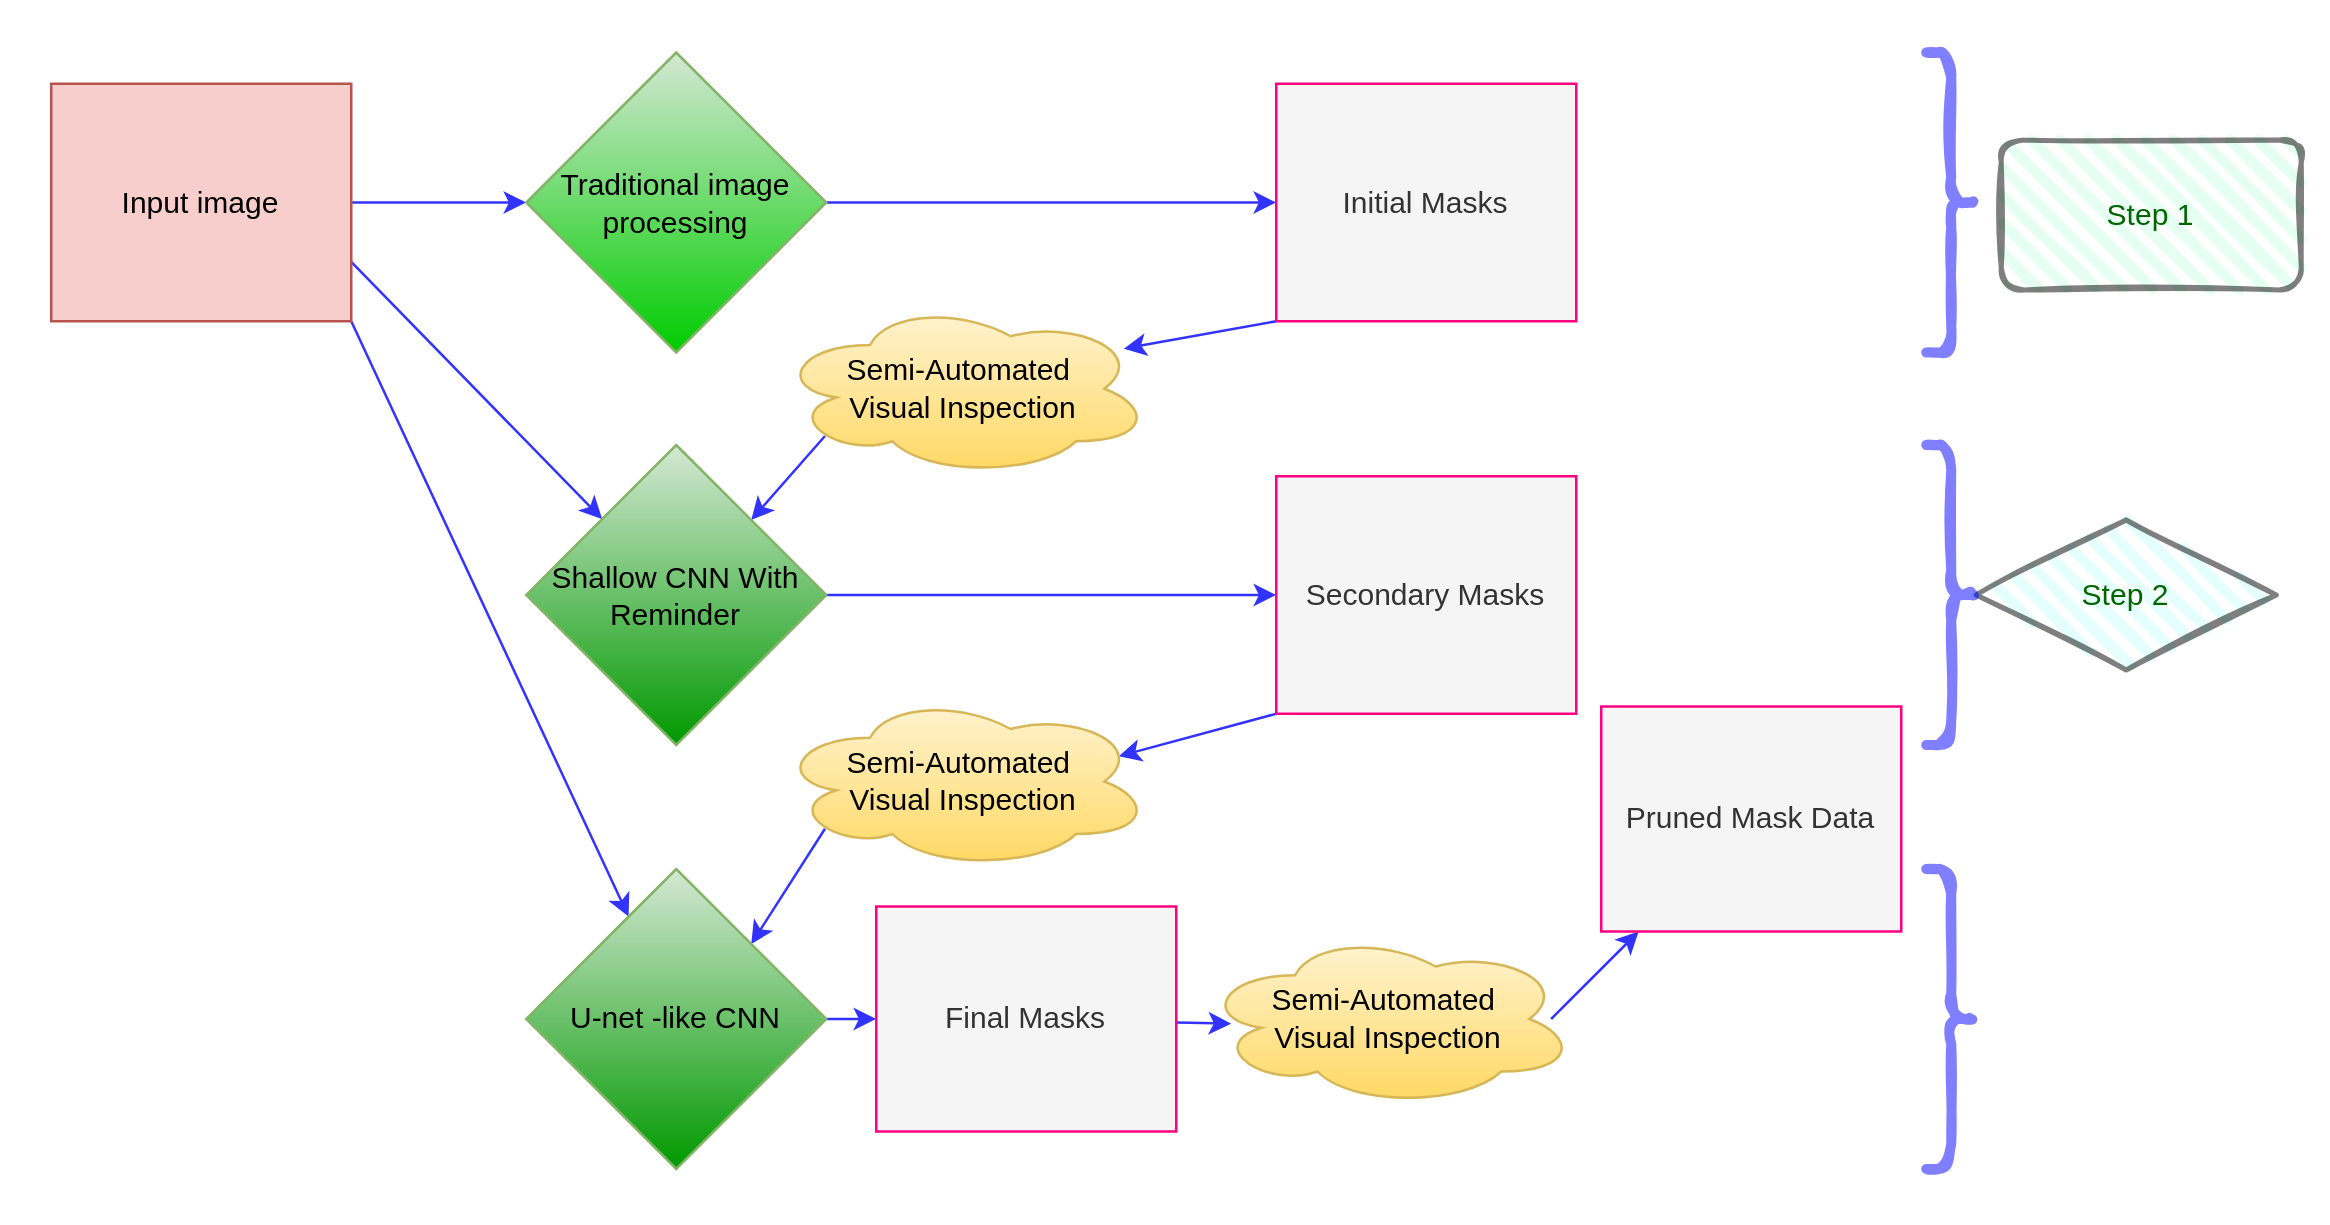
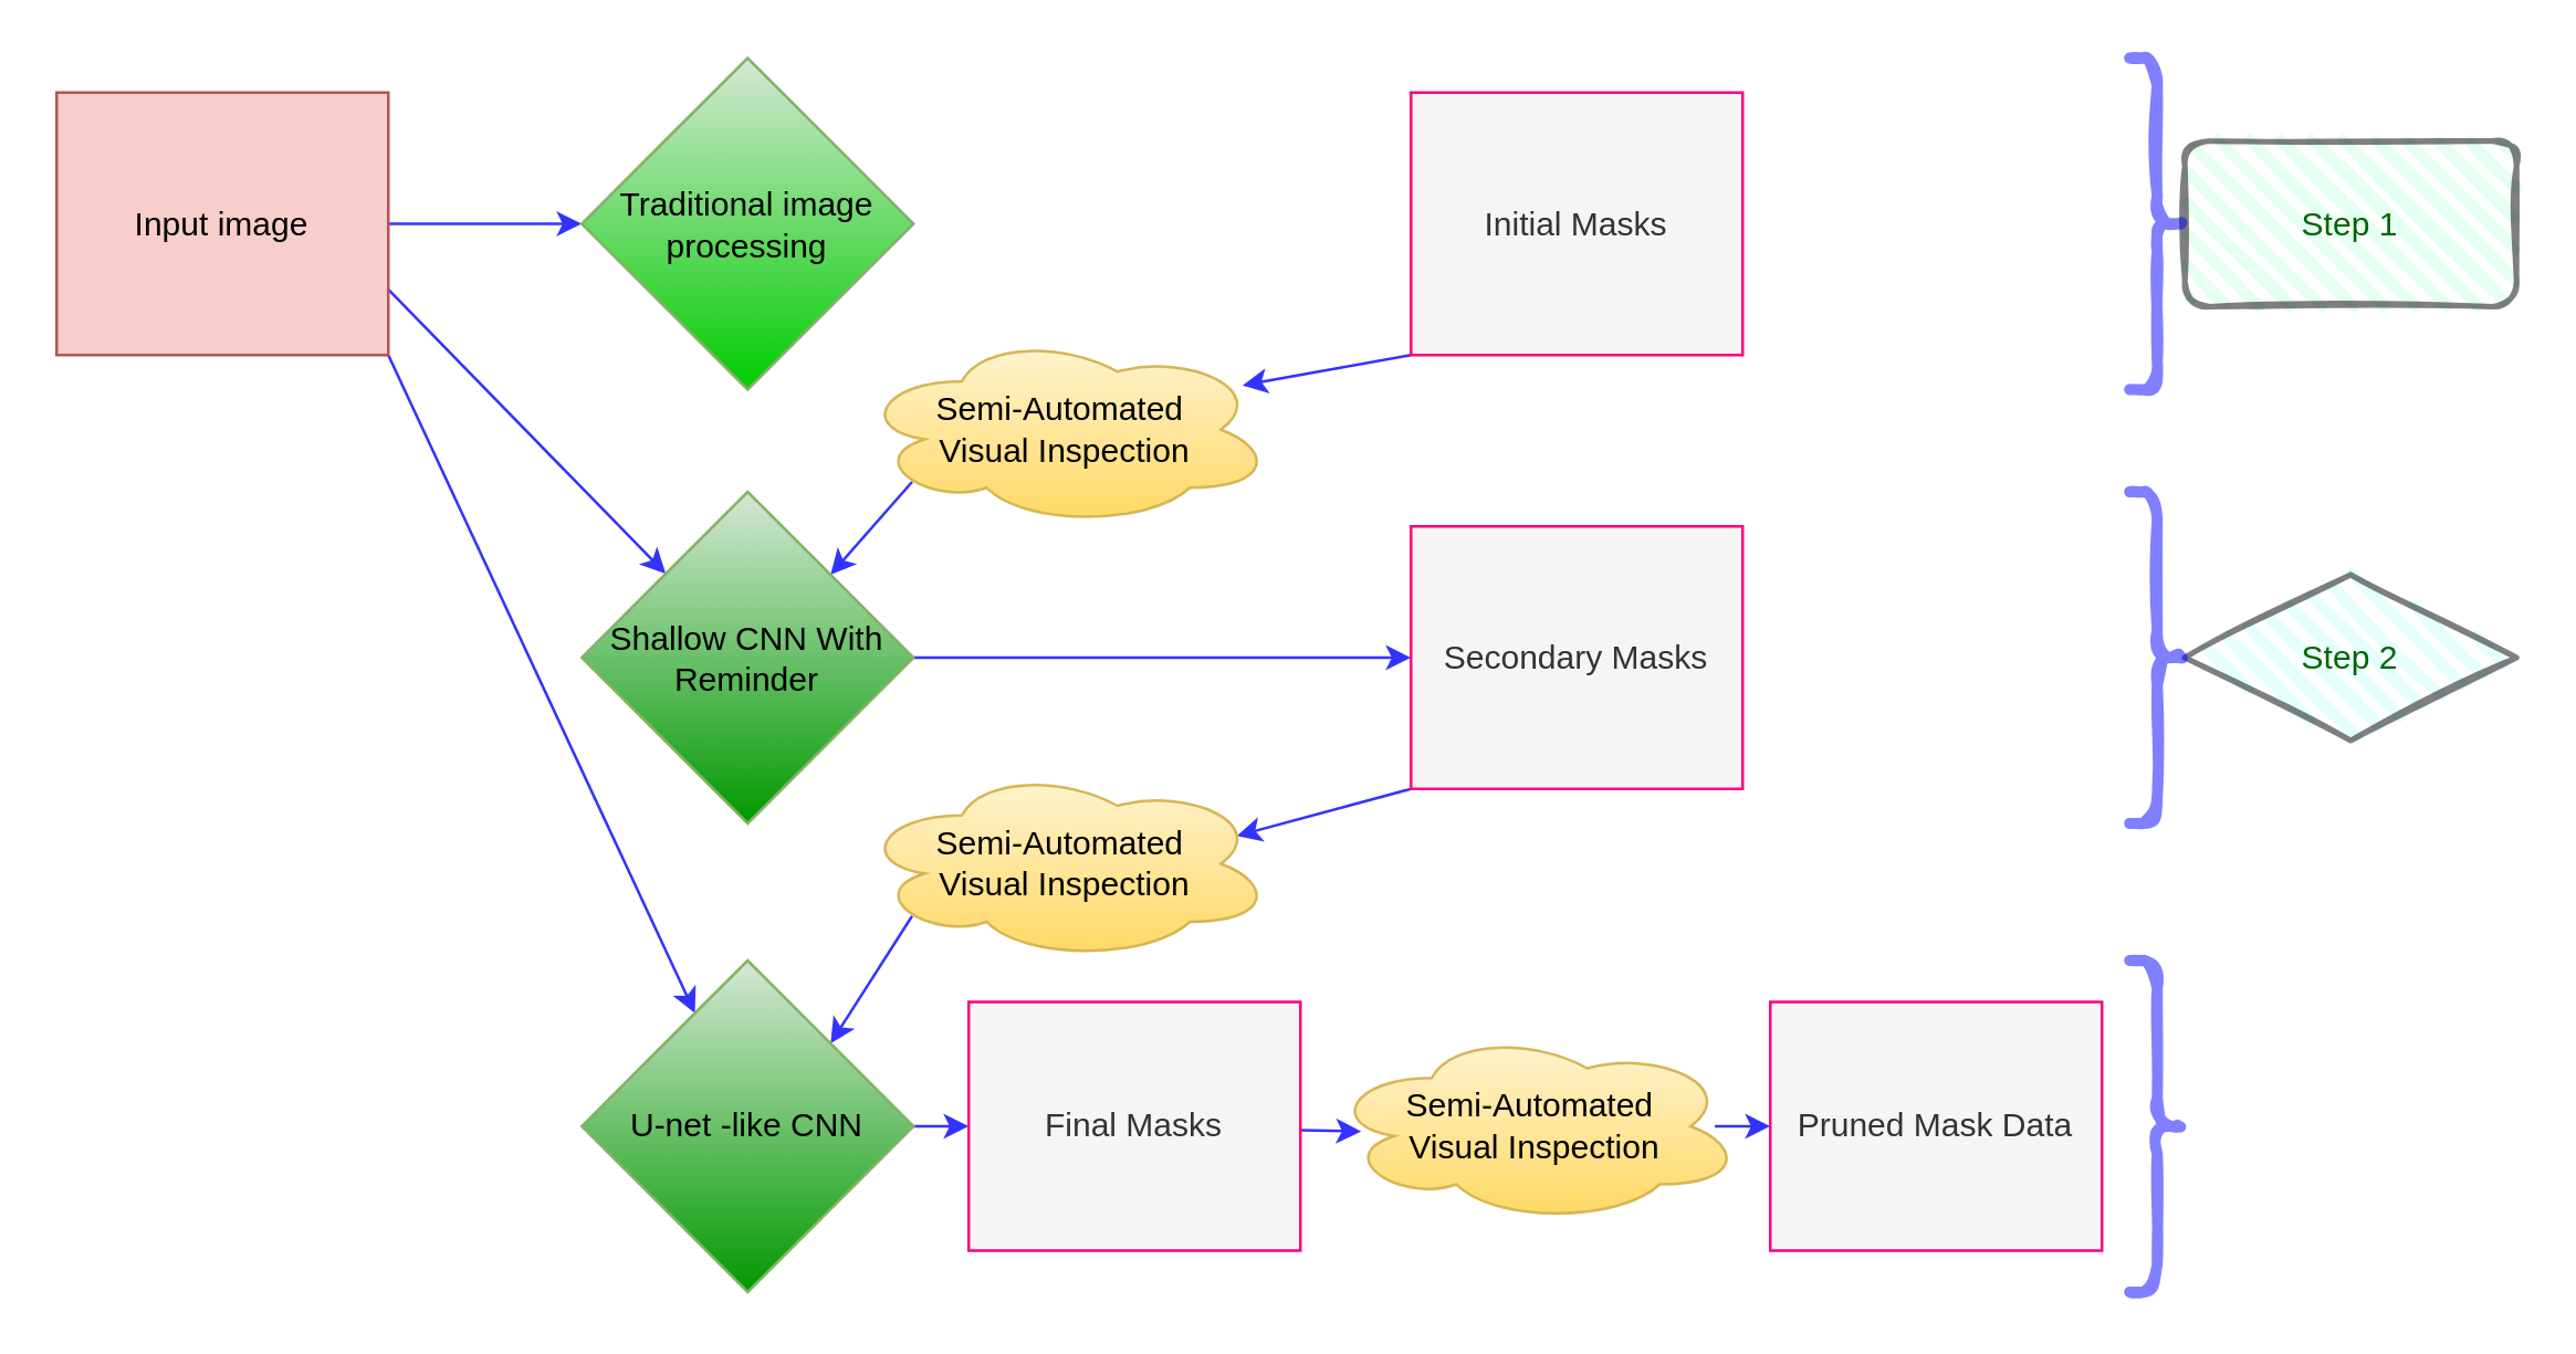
  <mxCell id="0" />
  <mxCell id="1" parent="0" />
  <mxCell id="2" value="" style="edgeStyle=none;rounded=0;orthogonalLoop=1;jettySize=auto;html=1;fillColor=#dae8fc;strokeColor=#3333FF;" edge="1" parent="1" source="5" target="7"><mxGeometry relative="1" as="geometry" /></mxCell>
  <mxCell id="3" value="" style="edgeStyle=none;rounded=0;orthogonalLoop=1;jettySize=auto;html=1;exitX=1;exitY=0.75;exitDx=0;exitDy=0;fillColor=#dae8fc;strokeColor=#3333FF;" edge="1" parent="1" source="5" target="13"><mxGeometry relative="1" as="geometry" /></mxCell>
  <mxCell id="4" style="edgeStyle=none;rounded=0;orthogonalLoop=1;jettySize=auto;html=1;exitX=1;exitY=1;exitDx=0;exitDy=0;fillColor=#dae8fc;strokeColor=#3333FF;" edge="1" parent="1" source="5" target="19"><mxGeometry relative="1" as="geometry" /></mxCell>
  <mxCell id="5" value="Input image" style="rounded=1;whiteSpace=wrap;html=1;arcSize=0;fillColor=#f8cecc;strokeColor=#b85450;" vertex="1" parent="1"><mxGeometry x="20" y="33" width="120" height="95" as="geometry" /></mxCell>
- <mxCell id="6" value="" style="edgeStyle=none;rounded=0;orthogonalLoop=1;jettySize=auto;html=1;fillColor=#dae8fc;strokeColor=#3333FF;exitX=1;exitY=0.5;exitDx=0;exitDy=0;" edge="1" parent="1" source="7" target="9"><mxGeometry relative="1" as="geometry"><mxPoint x="350" y="80.5" as="sourcePoint" /></mxGeometry></mxCell>
  <mxCell id="7" value="Traditional image processing" style="rhombus;whiteSpace=wrap;html=1;rounded=1;arcSize=0;fillColor=#d5e8d4;strokeColor=#82b366;gradientColor=#00CC00;" vertex="1" parent="1"><mxGeometry x="210" y="20.5" width="120" height="120" as="geometry" /></mxCell>
  <mxCell id="8" value="" style="edgeStyle=none;rounded=0;orthogonalLoop=1;jettySize=auto;html=1;fillColor=#dae8fc;strokeColor=#3333FF;exitX=0;exitY=1;exitDx=0;exitDy=0;entryX=0.927;entryY=0.271;entryDx=0;entryDy=0;entryPerimeter=0;" edge="1" parent="1" source="9" target="11"><mxGeometry relative="1" as="geometry"><mxPoint x="510" y="133" as="sourcePoint" /><mxPoint x="462" y="137.5" as="targetPoint" /></mxGeometry></mxCell>
  <mxCell id="9" value="Initial Masks" style="whiteSpace=wrap;html=1;rounded=1;arcSize=0;fillColor=#f5f5f5;fontColor=#333333;strokeColor=#FF0080;" vertex="1" parent="1"><mxGeometry x="510" y="33" width="120" height="95" as="geometry" /></mxCell>
  <mxCell id="10" style="edgeStyle=none;rounded=0;orthogonalLoop=1;jettySize=auto;html=1;entryX=1;entryY=0;entryDx=0;entryDy=0;fillColor=#dae8fc;strokeColor=#3333FF;exitX=0.13;exitY=0.77;exitDx=0;exitDy=0;exitPerimeter=0;" edge="1" parent="1" source="11" target="13"><mxGeometry relative="1" as="geometry"><mxPoint x="160" y="387.5" as="targetPoint" /><mxPoint x="330" y="180.5" as="sourcePoint" /></mxGeometry></mxCell>
  <mxCell id="11" value="Semi-Automated&amp;nbsp;&lt;br&gt;Visual Inspection" style="ellipse;shape=cloud;whiteSpace=wrap;html=1;rounded=1;arcSize=0;fillColor=#fff2cc;strokeColor=#d6b656;gradientColor=#ffd966;" vertex="1" parent="1"><mxGeometry x="310" y="120" width="150" height="70" as="geometry" /></mxCell>
  <mxCell id="12" value="" style="edgeStyle=none;rounded=0;orthogonalLoop=1;jettySize=auto;html=1;fillColor=#dae8fc;strokeColor=#3333FF;exitX=1;exitY=0.5;exitDx=0;exitDy=0;" edge="1" parent="1" source="13" target="15"><mxGeometry relative="1" as="geometry"><mxPoint x="350" y="237.5" as="sourcePoint" /></mxGeometry></mxCell>
  <mxCell id="13" value="Shallow CNN With&lt;br&gt;Reminder" style="rhombus;whiteSpace=wrap;html=1;rounded=1;arcSize=0;fillColor=#d5e8d4;strokeColor=#82b366;gradientColor=#009900;" vertex="1" parent="1"><mxGeometry x="210" y="177.5" width="120" height="120" as="geometry" /></mxCell>
  <mxCell id="14" value="" style="edgeStyle=none;rounded=0;orthogonalLoop=1;jettySize=auto;html=1;entryX=0.913;entryY=0.356;entryDx=0;entryDy=0;entryPerimeter=0;exitX=0;exitY=1;exitDx=0;exitDy=0;fillColor=#dae8fc;strokeColor=#3333FF;" edge="1" parent="1" source="15" target="17"><mxGeometry relative="1" as="geometry"><mxPoint x="516.065" y="265" as="sourcePoint" /><mxPoint x="469.95" y="296.98" as="targetPoint" /></mxGeometry></mxCell>
  <mxCell id="15" value="Secondary Masks" style="whiteSpace=wrap;html=1;rounded=1;arcSize=0;fillColor=#f5f5f5;fontColor=#333333;strokeColor=#FF0080;" vertex="1" parent="1"><mxGeometry x="510" y="190" width="120" height="95" as="geometry" /></mxCell>
  <mxCell id="16" value="" style="edgeStyle=none;rounded=0;orthogonalLoop=1;jettySize=auto;html=1;fillColor=#dae8fc;strokeColor=#3333FF;exitX=0.13;exitY=0.77;exitDx=0;exitDy=0;exitPerimeter=0;entryX=1;entryY=0;entryDx=0;entryDy=0;" edge="1" parent="1" source="17" target="19"><mxGeometry relative="1" as="geometry"><mxPoint x="344.2" y="330.2" as="sourcePoint" /><mxPoint x="310.001" y="377.101" as="targetPoint" /></mxGeometry></mxCell>
  <mxCell id="17" value="Semi-Automated&amp;nbsp;&lt;br&gt;Visual Inspection" style="ellipse;shape=cloud;whiteSpace=wrap;html=1;rounded=1;arcSize=0;fillColor=#fff2cc;strokeColor=#d6b656;gradientColor=#ffd966;" vertex="1" parent="1"><mxGeometry x="310" y="277.1" width="150" height="70" as="geometry" /></mxCell>
  <mxCell id="18" value="" style="edgeStyle=none;rounded=0;orthogonalLoop=1;jettySize=auto;html=1;fillColor=#dae8fc;strokeColor=#3333FF;exitX=1;exitY=0.5;exitDx=0;exitDy=0;" edge="1" parent="1" source="19" target="21"><mxGeometry relative="1" as="geometry"><mxPoint x="350" y="407.1" as="sourcePoint" /></mxGeometry></mxCell>
  <mxCell id="19" value="U-net -like CNN" style="rhombus;whiteSpace=wrap;html=1;rounded=1;arcSize=0;fillColor=#d5e8d4;strokeColor=#82b366;gradientColor=#009900;" vertex="1" parent="1"><mxGeometry x="210" y="347.1" width="120" height="120" as="geometry" /></mxCell>
  <mxCell id="20" value="" style="edgeStyle=none;rounded=0;orthogonalLoop=1;jettySize=auto;html=1;fillColor=#dae8fc;strokeColor=#3333FF;entryX=0.08;entryY=0.527;entryDx=0;entryDy=0;entryPerimeter=0;" edge="1" parent="1" source="21" target="23"><mxGeometry relative="1" as="geometry"><mxPoint x="560" y="442.74" as="targetPoint" /></mxGeometry></mxCell>
  <mxCell id="21" value="Final Masks" style="whiteSpace=wrap;html=1;rounded=1;arcSize=0;fillColor=#f5f5f5;fontColor=#333333;strokeColor=#FF0080;" vertex="1" parent="1"><mxGeometry x="350" y="362.1" width="120" height="90" as="geometry" /></mxCell>
  <mxCell id="22" value="" style="edgeStyle=none;rounded=0;orthogonalLoop=1;jettySize=auto;html=1;fillColor=#dae8fc;strokeColor=#3333FF;exitX=0.933;exitY=0.5;exitDx=0;exitDy=0;exitPerimeter=0;" edge="1" parent="1" source="23" target="24"><mxGeometry relative="1" as="geometry"><mxPoint x="640" y="407.1" as="sourcePoint" /></mxGeometry></mxCell>
  <mxCell id="23" value="Semi-Automated&amp;nbsp;&lt;br&gt;Visual Inspection" style="ellipse;shape=cloud;whiteSpace=wrap;html=1;rounded=1;arcSize=0;fillColor=#fff2cc;strokeColor=#d6b656;gradientColor=#ffd966;" vertex="1" parent="1"><mxGeometry x="480" y="372.1" width="150" height="70" as="geometry" /></mxCell>
- <mxCell id="24" value="Pruned Mask Data" style="whiteSpace=wrap;html=1;rounded=1;arcSize=0;fillColor=#f5f5f5;fontColor=#333333;strokeColor=#FF0080;" vertex="1" parent="1"><mxGeometry x="640" y="282.1" width="120" height="90" as="geometry" /></mxCell>
- <mxCell id="25" value="Step 1" style="rounded=1;whiteSpace=wrap;html=1;strokeWidth=2;fillWeight=4;hachureGap=8;hachureAngle=45;fillColor=#CCFFE6;sketch=1;gradientColor=none;shadow=0;glass=0;opacity=50;fontColor=#006600;" vertex="1" parent="1"><mxGeometry x="800" y="55.5" width="120" height="60" as="geometry" /></mxCell>
+ <mxCell id="24" value="Pruned Mask Data" style="whiteSpace=wrap;html=1;rounded=1;arcSize=0;fillColor=#f5f5f5;fontColor=#333333;strokeColor=#FF0080;" vertex="1" parent="1"><mxGeometry x="640" y="362.1" width="120" height="90" as="geometry" /></mxCell>
+ <mxCell id="25" value="Step 1" style="rounded=1;whiteSpace=wrap;html=1;strokeWidth=2;fillWeight=4;hachureGap=8;hachureAngle=45;fillColor=#CCFFE6;sketch=1;gradientColor=none;shadow=0;glass=0;opacity=50;fontColor=#006600;" vertex="1" parent="1"><mxGeometry x="790" y="50.5" width="120" height="60" as="geometry" /></mxCell>
  <mxCell id="26" value="Step 2" style="rhombus;whiteSpace=wrap;html=1;strokeWidth=2;fillWeight=4;hachureGap=8;hachureAngle=45;fillColor=#CCFFFF;sketch=1;gradientColor=none;shadow=0;glass=0;opacity=50;fontColor=#006600;" vertex="1" parent="1"><mxGeometry x="790" y="207.5" width="120" height="60" as="geometry" /></mxCell>
  <mxCell id="27" value="" style="shape=curlyBracket;whiteSpace=wrap;html=1;rounded=1;flipH=1;shadow=0;glass=0;sketch=1;fontColor=#006600;strokeColor=#0000FF;fillColor=#0000CC;gradientColor=none;opacity=50;strokeWidth=4;" vertex="1" parent="1"><mxGeometry x="770" y="20.5" width="20" height="120" as="geometry" /></mxCell>
  <mxCell id="28" value="" style="shape=curlyBracket;whiteSpace=wrap;html=1;rounded=1;flipH=1;shadow=0;glass=0;sketch=1;fontColor=#006600;strokeColor=#0000FF;fillColor=#0000CC;gradientColor=none;opacity=50;strokeWidth=4;" vertex="1" parent="1"><mxGeometry x="770" y="177.5" width="20" height="120" as="geometry" /></mxCell>
  <mxCell id="29" value="" style="shape=curlyBracket;whiteSpace=wrap;html=1;rounded=1;flipH=1;shadow=0;glass=0;sketch=1;fontColor=#006600;strokeColor=#0000FF;fillColor=#0000CC;gradientColor=none;opacity=50;strokeWidth=4;" vertex="1" parent="1"><mxGeometry x="770" y="347.1" width="20" height="120" as="geometry" /></mxCell>
